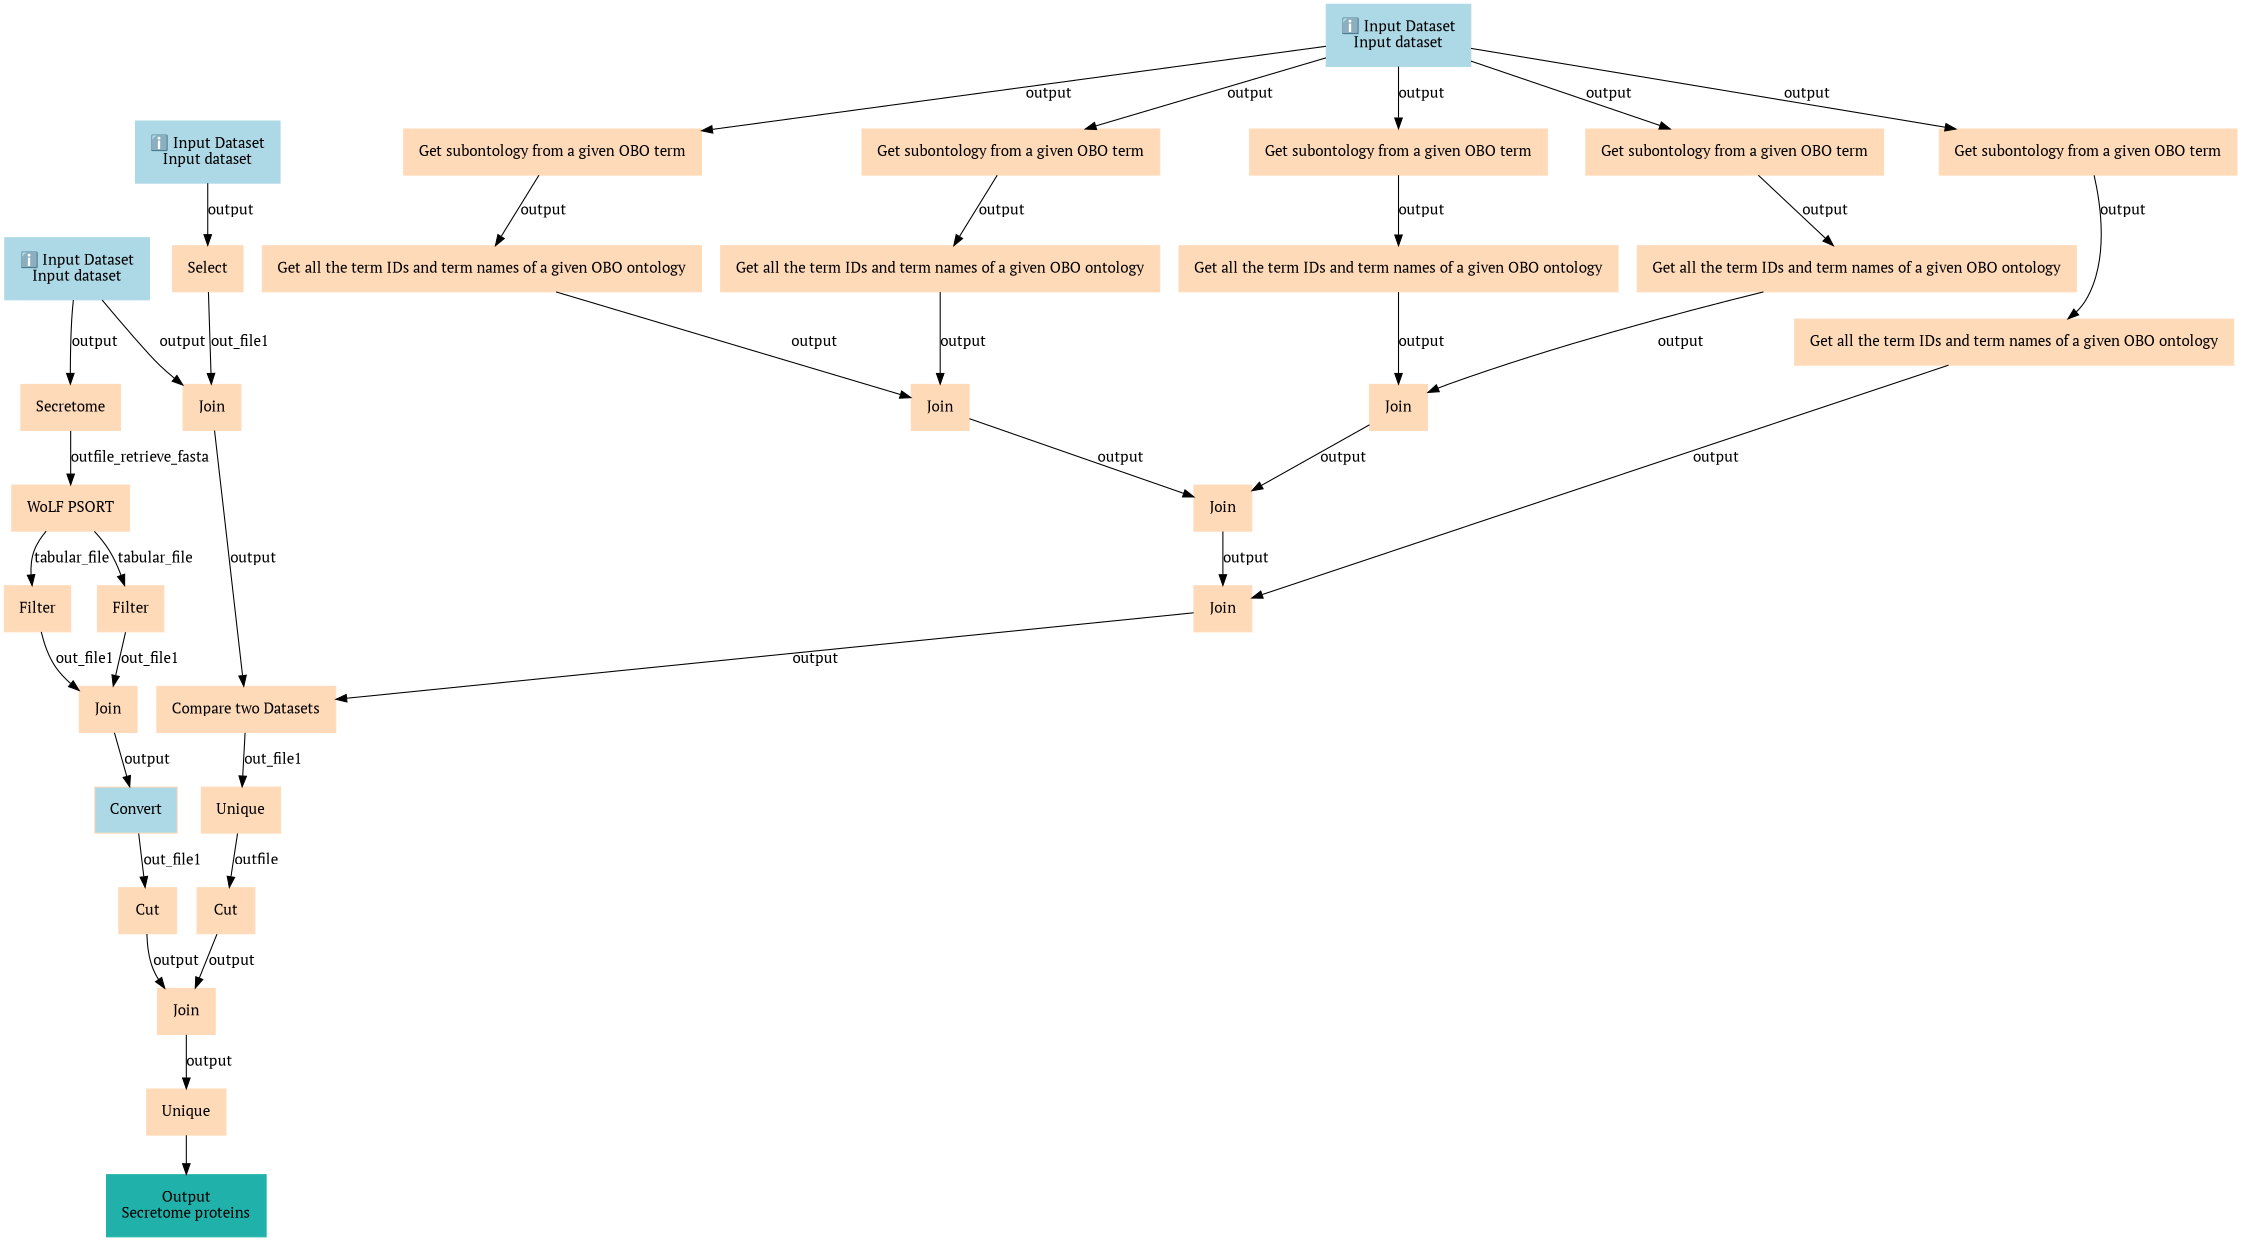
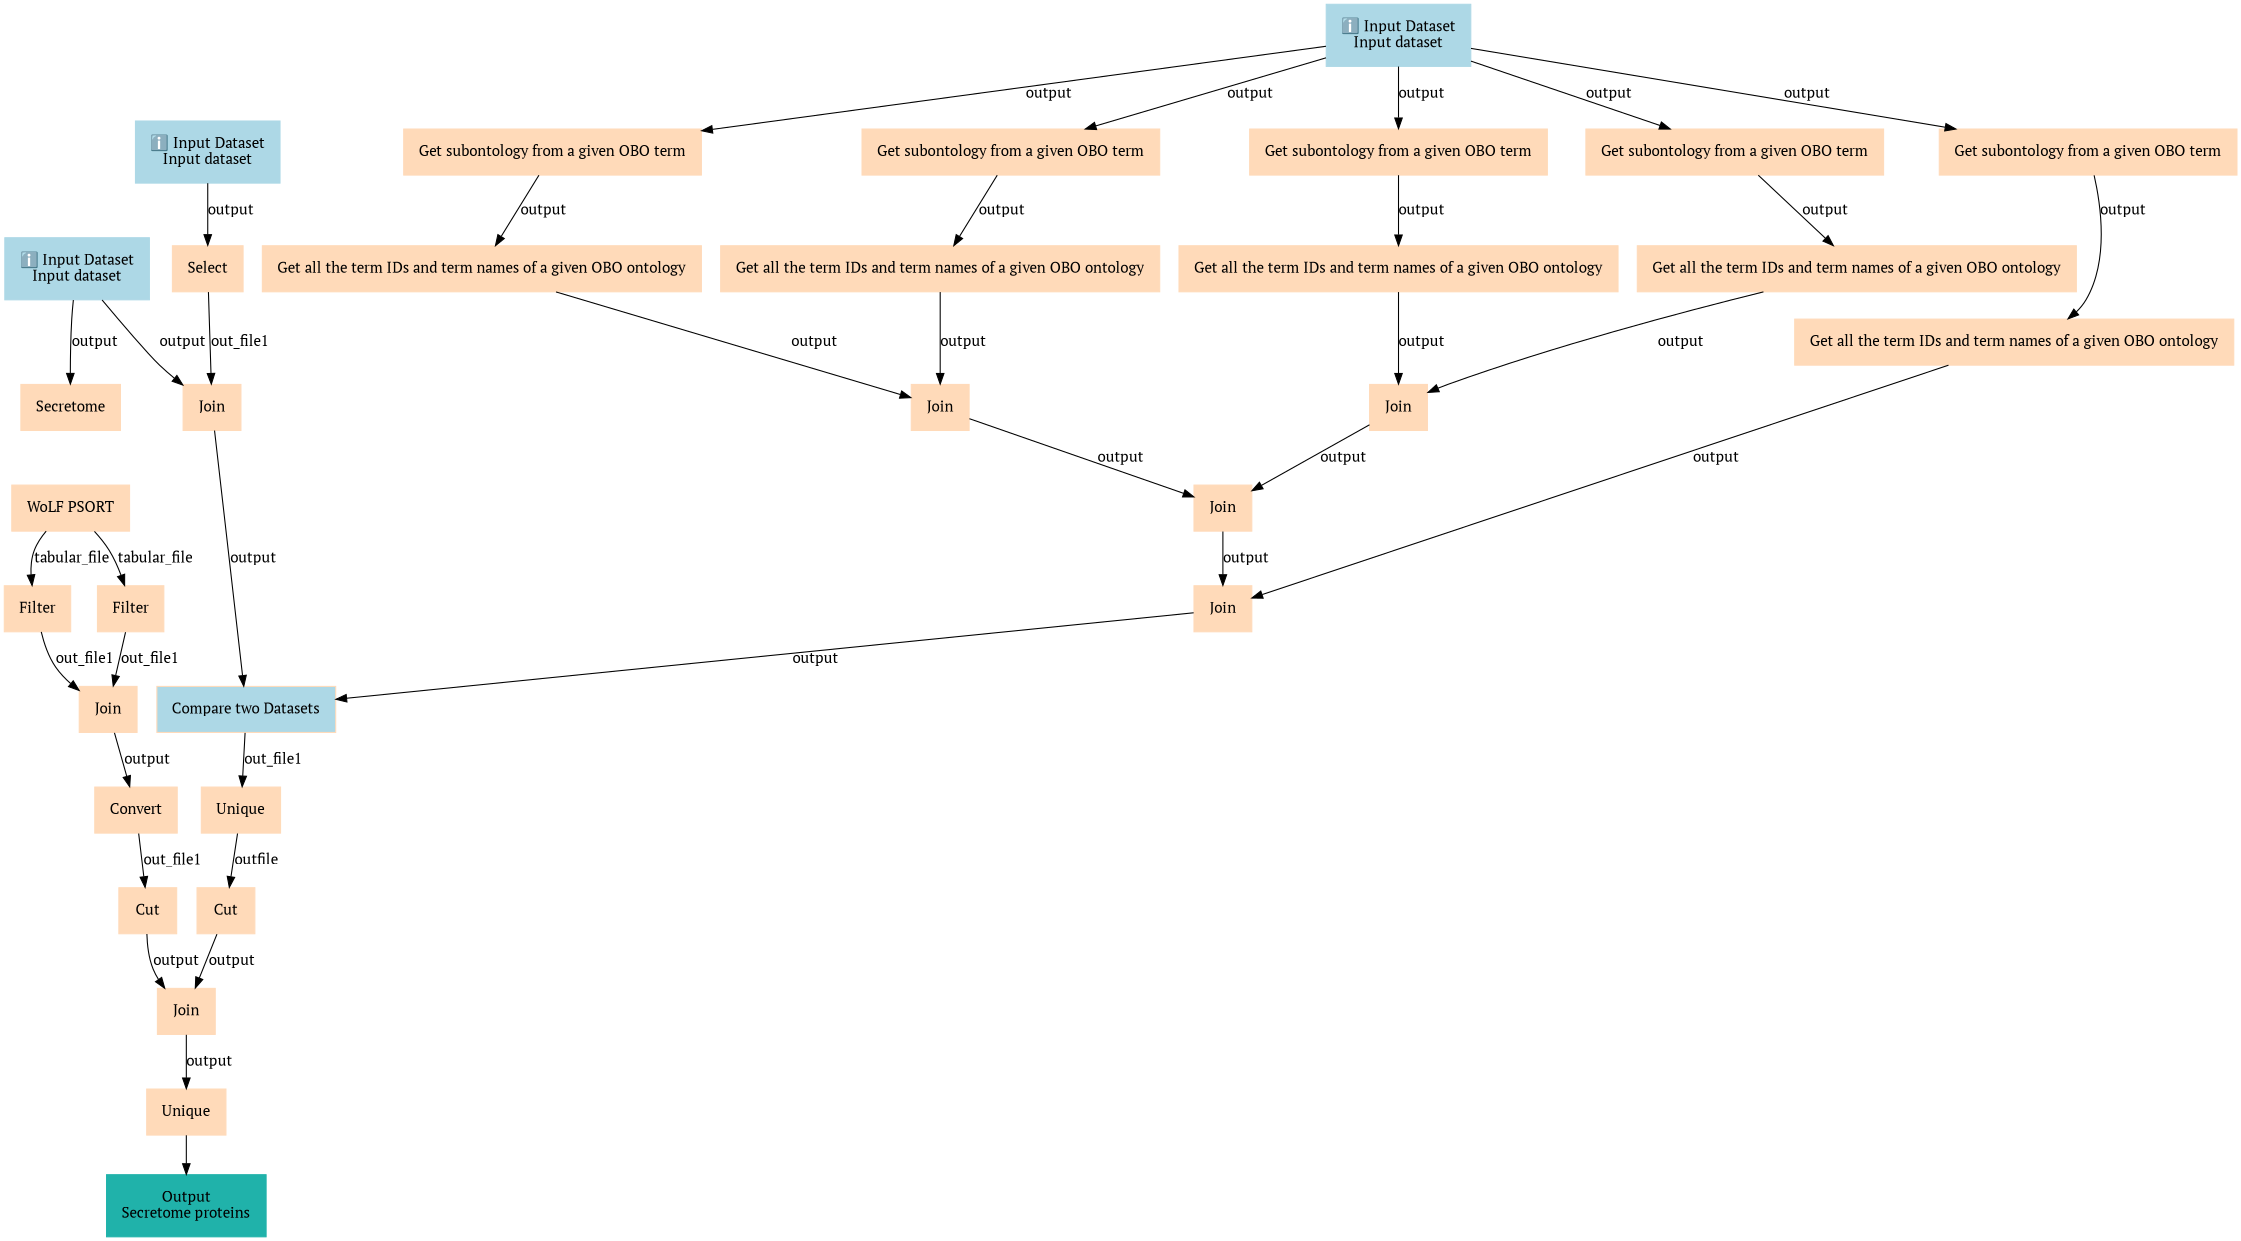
  digraph {
    fontname="PT Serif"
    node [color=peachpuff fontname="PT Serif" margin="0.2,0.2" shape=box style=filled]
    edge [fontname="PT Serif"]
    n1 [color=lightblue label="ℹ️ Input Dataset\nInput dataset"]
    n2 [label=Secretome]
    n3 [label=Join]
    n4 [label="WoLF PSORT"]
-   n5 [label="Compare two Datasets"]
+   n5 [label="Compare two Datasets" fillcolor=lightblue]
    n6 [color=lightblue label="ℹ️ Input Dataset\nInput dataset"]
    n7 [label=Select]
    n8 [color=lightblue label="ℹ️ Input Dataset\nInput dataset"]
    n9 [label="Get subontology from a given OBO term"]
    n10 [label="Get subontology from a given OBO term"]
    n11 [label="Get subontology from a given OBO term"]
    n12 [label="Get subontology from a given OBO term"]
    n13 [label="Get subontology from a given OBO term"]
    n14 [label="Get all the term IDs and term names of a given OBO ontology"]
    n15 [label="Get all the term IDs and term names of a given OBO ontology"]
    n16 [label="Get all the term IDs and term names of a given OBO ontology"]
    n17 [label="Get all the term IDs and term names of a given OBO ontology"]
    n18 [label="Get all the term IDs and term names of a given OBO ontology"]
    n19 [label=Filter]
    n20 [label=Filter]
    n21 [label=Join]
    n22 [label=Join]
    n23 [label=Join]
    n24 [label=Join]
    n25 [label=Unique]
    n26 [label=Join]
-   n27 [label=Convert fillcolor=lightblue]
+   n27 [label=Convert]
    n28 [label=Cut]
    n29 [label=Join]
    n30 [label=Unique]
    n31 [label=Cut]
    n32 [color=lightseagreen label="Output\nSecretome proteins"]
    n1 -> n2 [label=output]
    n1 -> n3 [label=output]
-   n2 -> n4 [label=outfile_retrieve_fasta]
    n3 -> n5 [label=output]
    n4 -> n19 [label=tabular_file]
    n4 -> n20 [label=tabular_file]
    n5 -> n25 [label=out_file1]
    n6 -> n7 [label=output]
    n7 -> n3 [label=out_file1]
    n8 -> n9 [label=output]
    n8 -> n10 [label=output]
    n8 -> n11 [label=output]
    n8 -> n12 [label=output]
    n8 -> n13 [label=output]
    n9 -> n14 [label=output]
    n10 -> n15 [label=output]
    n11 -> n16 [label=output]
    n12 -> n17 [label=output]
    n13 -> n18 [label=output]
    n14 -> n21 [label=output]
    n15 -> n21 [label=output]
    n16 -> n22 [label=output]
    n17 -> n22 [label=output]
    n18 -> n23 [label=output]
    n19 -> n24 [label=out_file1]
    n20 -> n24 [label=out_file1]
    n21 -> n26 [label=output]
    n22 -> n26 [label=output]
    n23 -> n5 [label=output]
    n24 -> n27 [label=output]
    n25 -> n31 [label=outfile]
    n26 -> n23 [label=output]
    n27 -> n28 [label=out_file1]
    n28 -> n29 [label=output]
    n29 -> n30 [label=output]
    n30 -> n32
    n31 -> n29 [label=output]
  }
